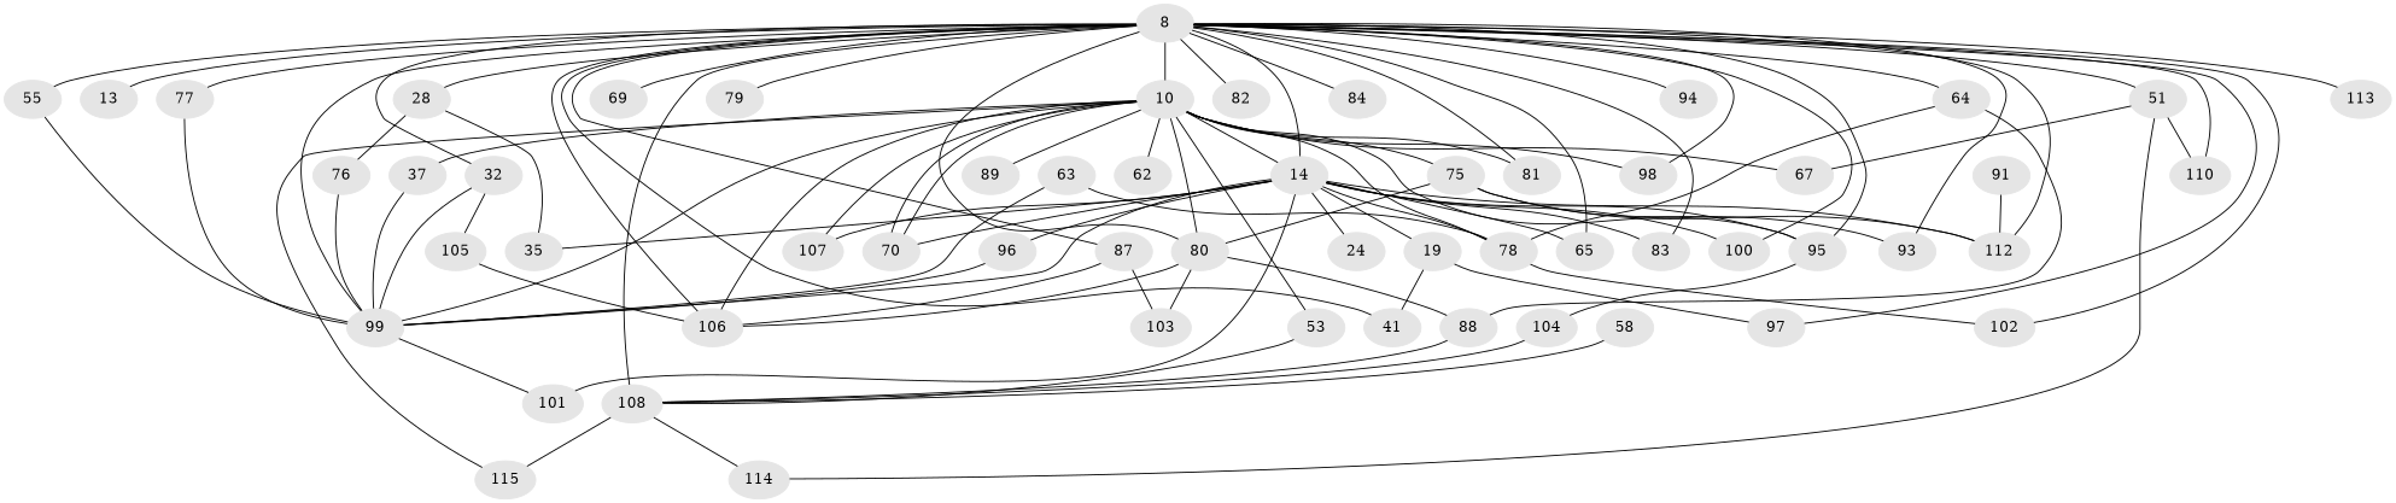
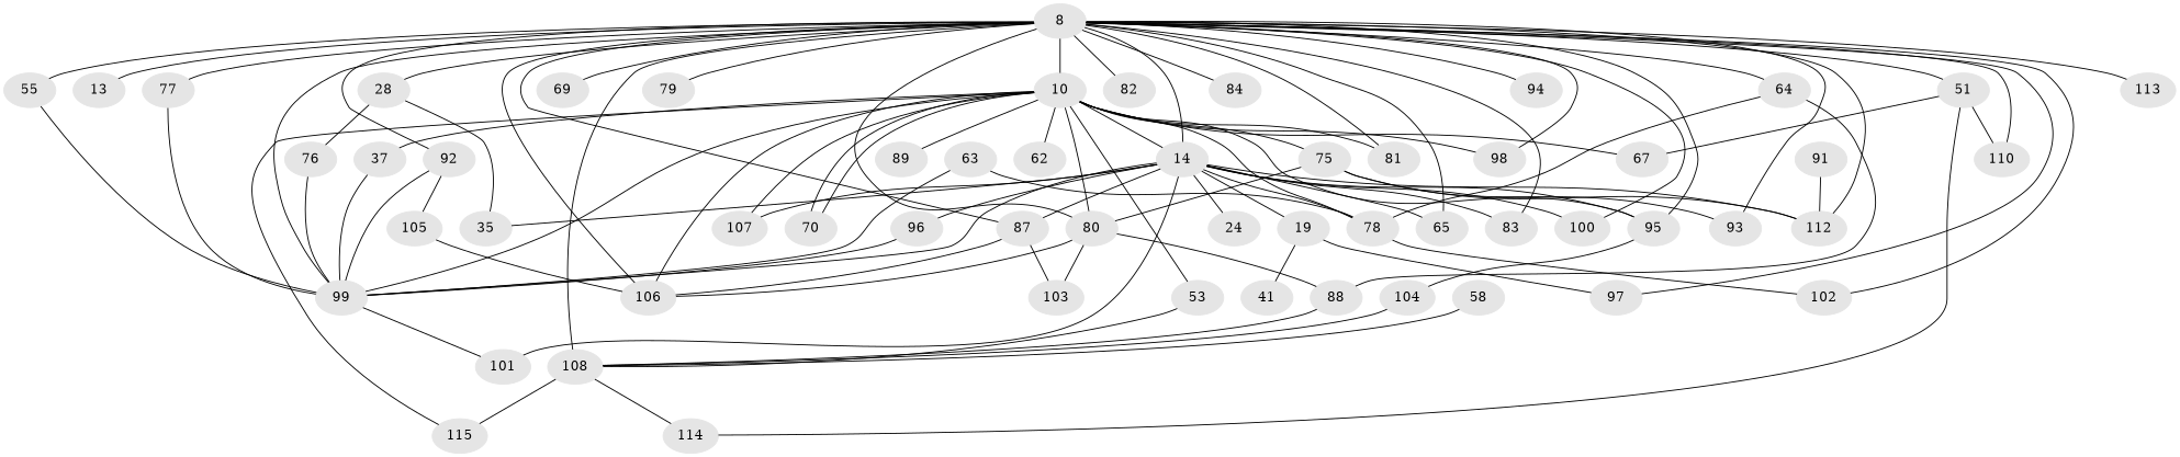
  graph {
    node [color=gray90 style=filled]
    8 [super="+6+7"]
    10 [super="+4"]
    13
    14 [super="+11+9"]
    28
    41
    51 [super="+30"]
    55
    64 [super="+29+18"]
    65 [super="+44+59"]
    69
    77 [super="+22+39"]
    79
    80 [super="+60+46"]
    81
    82
    83
    84 [super="+34+49"]
    87 [super="+21+74"]
-   92 [super="+16" label=32]
+   92 [super="+16"]
    93
    94
    95 [super="+56+27+73+86"]
    97
    98
    99 [super="+5"]
    100
    102
    106 [super="+23"]
    108 [super="+57+68+72"]
    110 [super="+109"]
    112 [super="+42+111"]
    113
    37
    53
    62
    67
    70
    75 [super="+66"]
    78 [super="+48+50"]
    89
    107
    115
    19
    24
    n46 [label=35]
    96
    101 [super="+71"]
    76
    114
    88 [super="+61"]
    103
    105
    104
    58
    63
    91
    8 -- 10 [weight=8]
    8 -- 13 [weight=2]
    8 -- 14 [weight=9]
    8 -- 28 [weight=2]
-   8 -- 41
    8 -- 51 [weight=3]
    8 -- 55
    8 -- 64 [weight=3]
    8 -- 65 [weight=2]
    8 -- 69 [weight=2]
    8 -- 77 [weight=2]
    8 -- 79 [weight=2]
    8 -- 80 [weight=4]
    8 -- 81
    8 -- 82
    8 -- 83
    8 -- 84 [weight=2]
    8 -- 87 [weight=3]
    8 -- 92
    8 -- 93
    8 -- 94 [weight=2]
    8 -- 95 [weight=5]
    8 -- 97
    8 -- 98
    8 -- 99 [weight=9]
    8 -- 100
    8 -- 102
    8 -- 106
    8 -- 108 [weight=10]
    8 -- 110 [weight=2]
    8 -- 112 [weight=4]
    8 -- 113 [weight=2]
    10 -- 14 [weight=5]
    10 -- 80 [weight=2]
    10 -- 81
    10 -- 95 [weight=2]
    10 -- 98
    10 -- 99 [weight=4]
    10 -- 106 [weight=2]
    10 -- 37
    10 -- 53
    10 -- 62 [weight=2]
    10 -- 67
    10 -- 70
    10 -- 70
    10 -- 75 [weight=2]
    10 -- 78 [weight=3]
    10 -- 89 [weight=2]
    10 -- 107
    10 -- 115
    14 -- 65
    14 -- 83
-   14 -- 70
+   14 -- 87
    14 -- 95 [weight=5]
    14 -- 99 [weight=4]
    14 -- 100
    14 -- 112
    14 -- 78
    14 -- 107
    14 -- 19 [weight=2]
    14 -- 24 [weight=2]
    14 -- n46
    14 -- 96
    14 -- 101 [weight=2]
    28 -- n46
    28 -- 76
    51 -- 110 [weight=2]
    51 -- 67
    51 -- 114
    55 -- 99
    64 -- 78 [weight=2]
    64 -- 88
    77 -- 99
    80 -- 106
    80 -- 88
    80 -- 103
    87 -- 106
    87 -- 103
    92 -- 99 [weight=2]
    92 -- 105
    95 -- 104
    99 -- 101
    108 -- 115
    108 -- 114
    37 -- 99
    53 -- 108
    75 -- 80
    75 -- 93
    75 -- 112
    78 -- 102
    19 -- 41
    19 -- 97
    96 -- 99
    76 -- 99
    88 -- 108
    105 -- 106
    104 -- 108
    58 -- 108
    63 -- 99
    63 -- 78
    91 -- 112
  }
